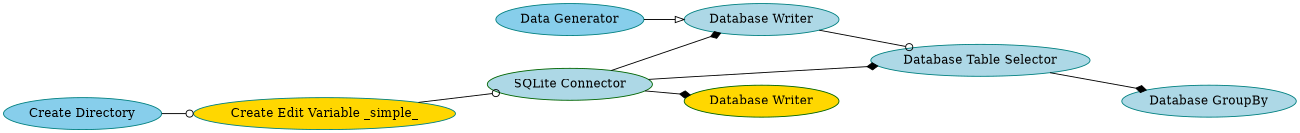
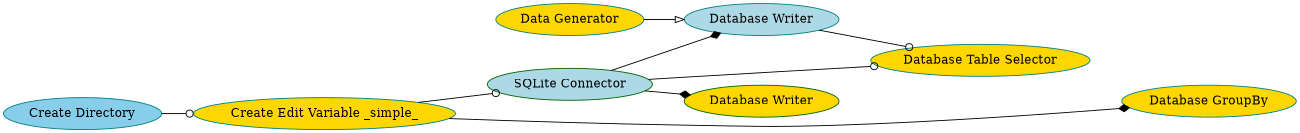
  digraph {
    rankdir=LR
    node [color=teal fillcolor=lightblue style=filled]
    edge [arrowhead=odot]
    n1 [color=darkgreen label="SQLite Connector"]
    n2 [label="Database Writer"]
-   n3 [label="Database Table Selector"]
+   n3 [fillcolor=gold label="Database Table Selector"]
    n4 [color=darkgreen fillcolor=gold label="Database Writer"]
-   n5 [label="Database GroupBy"]
-   n6 [fillcolor=skyblue label="Data Generator"]
+   n5 [fillcolor=gold label="Database GroupBy"]
+   n6 [fillcolor=gold label="Data Generator"]
    n7 [fillcolor=skyblue label="Create Directory"]
    n8 [fillcolor=gold label="Create Edit Variable _simple_"]
    n1 -> n2 [arrowhead=diamond]
-   n1 -> n3 [arrowhead=diamond]
+   n1 -> n3
    n1 -> n4 [arrowhead=diamond]
    n2 -> n3
-   n3 -> n5 [arrowhead=diamond]
+   n8 -> n5 [arrowhead=diamond]
    n6 -> n2 [arrowhead=onormal]
    n7 -> n8
    n8 -> n1
  }
